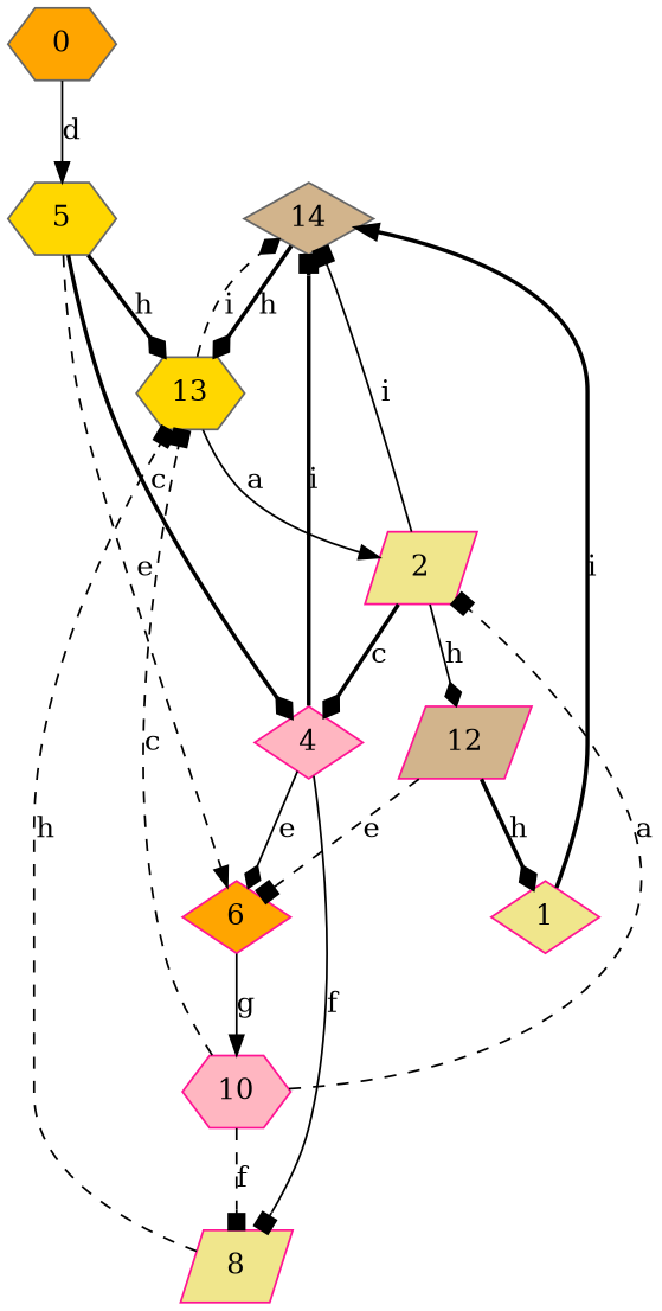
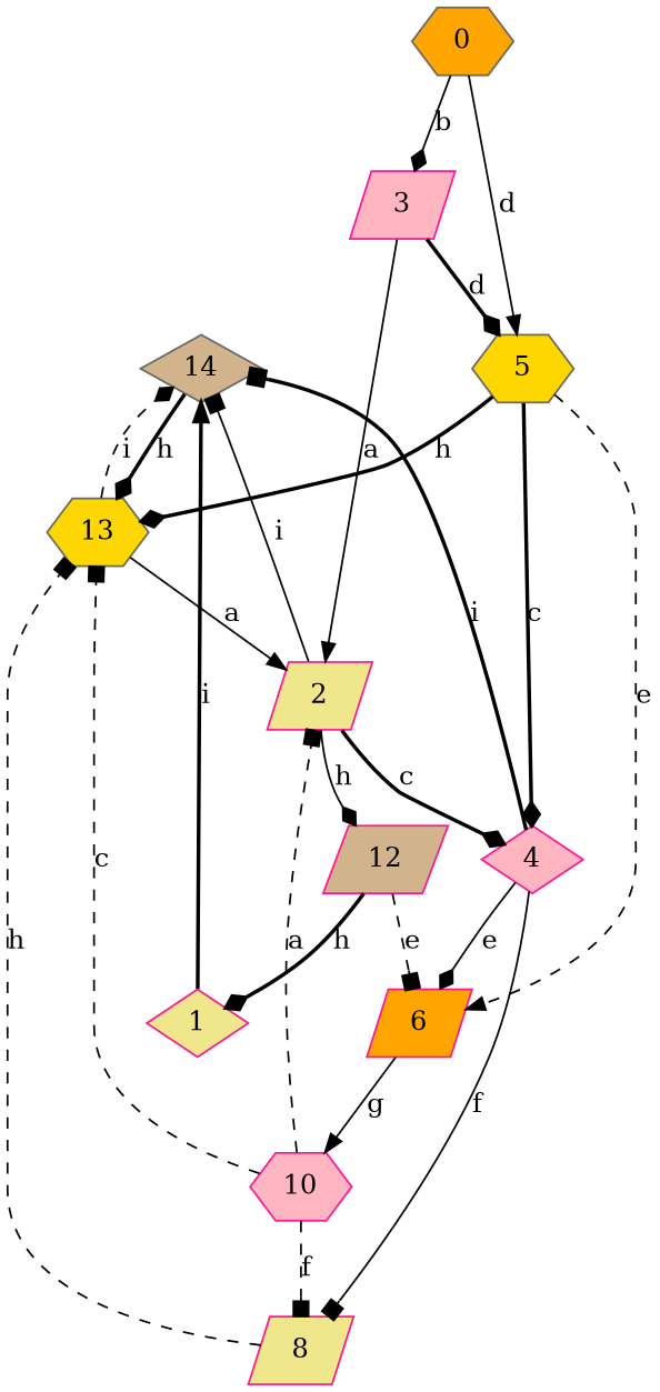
  strict digraph {
    node [color=deeppink fillcolor=khaki shape=diamond style=filled]
    edge [arrowhead=diamond style=solid]
    14 [color=gray40 fillcolor=tan]
    1
    12 [fillcolor=tan shape=parallelogram]
-   6 [fillcolor=orange]
+   6 [fillcolor=orange shape=parallelogram]
    13 [color=gray40 fillcolor=gold shape=hexagon]
    2 [shape=parallelogram]
    4 [fillcolor=lightpink]
    8 [shape=parallelogram]
+   3 [fillcolor=lightpink shape=parallelogram]
    5 [color=gray40 fillcolor=gold shape=hexagon]
    10 [fillcolor=lightpink shape=hexagon]
    0 [color=gray40 fillcolor=orange shape=hexagon]
    14 -> 13 [label=h style=bold]
    1 -> 14 [arrowhead=normal label=i style=bold]
    12 -> 1 [label=h style=bold]
    12 -> 6 [arrowhead=box label=e style=dashed]
    6 -> 10 [arrowhead=normal label=g]
    13 -> 14 [label=i style=dashed]
    13 -> 2 [arrowhead=normal label=a]
    2 -> 14 [arrowhead=box label=i]
    2 -> 12 [label=h]
    2 -> 4 [label=c style=bold]
    4 -> 14 [arrowhead=box label=i style=bold]
    4 -> 6 [label=e]
    4 -> 8 [arrowhead=box label=f]
    8 -> 13 [arrowhead=box label=h style=dashed]
+   3 -> 2 [arrowhead=normal label=a]
+   3 -> 5 [label=d style=bold]
    5 -> 6 [arrowhead=normal label=e style=dashed]
    5 -> 13 [label=h style=bold]
    5 -> 4 [label=c style=bold]
    10 -> 13 [arrowhead=box label=c style=dashed]
    10 -> 2 [arrowhead=box label=a style=dashed]
    10 -> 8 [arrowhead=box label=f style=dashed]
+   0 -> 3 [label=b]
    0 -> 5 [arrowhead=normal label=d]
  }
